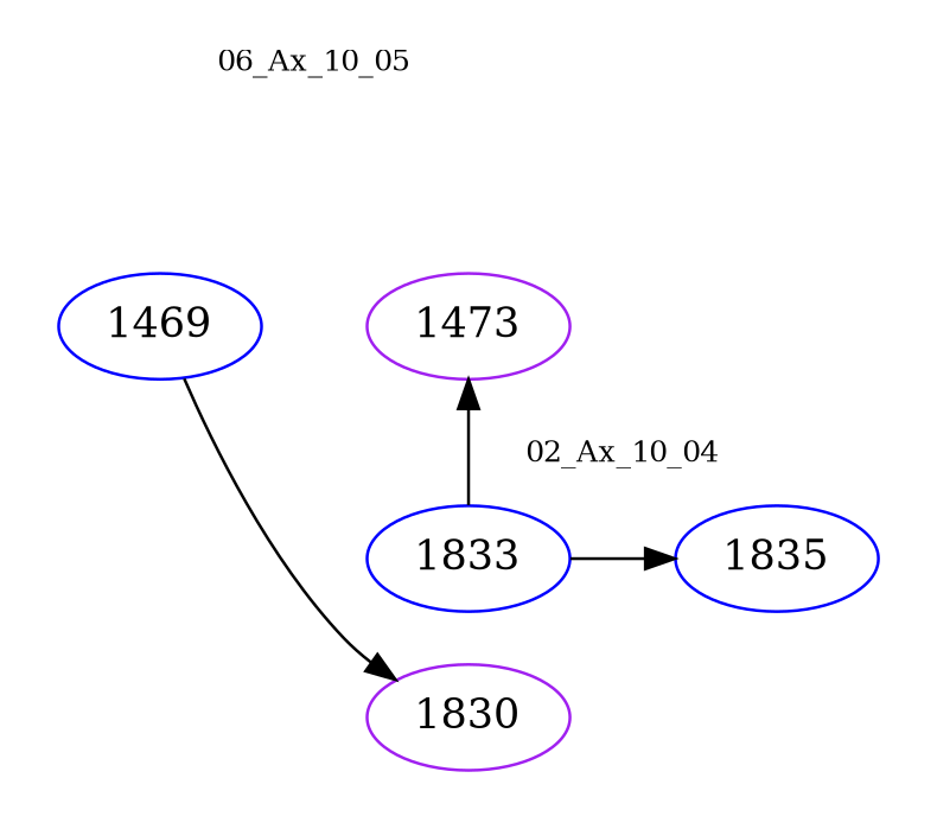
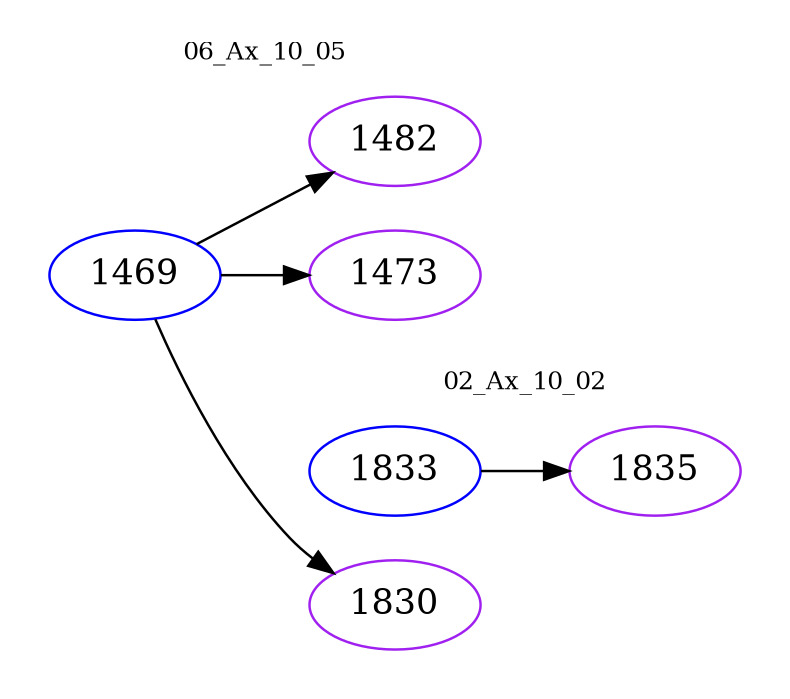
  digraph {
    rankdir=LR
    node [color=purple]
    edge [color=black]
    n1 [color=blue label=1469]
    n2 [label=1473]
+   n3 [label=1482]
    n4 [color=blue label=1833]
-   n5 [color=blue label=1835]
+   n5 [label=1835]
    n6 [label=1830]
    subgraph cluster_1 {
      color=white
      fontsize=10
      label="06_Ax_10_05"
      n1
      n2
+     n3
    }
    subgraph cluster_2 {
      color=white
      fontsize=10
-     label="02_Ax_10_04"
+     label="02_Ax_10_02"
      n4
      n5
      n6
    }
-   n4 -> n2
+   n1 -> n2
+   n1 -> n3
    n1 -> n6
    n4 -> n5
  }
